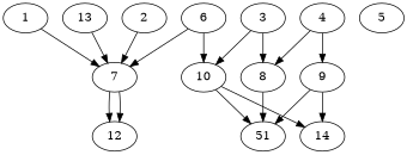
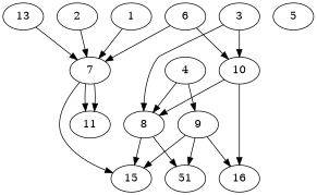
  digraph {
    node [alpha=0.14]
    1 [alpha=0.01 expect_size=43976704]
    7 [alpha=0.08 expect_size=7582720]
-   12 [alpha=0.19 expect_size=7691264]
+   12 [alpha=0.19 expect_size=7691264 label=11]
+   15 [expect_size=38110208]
    13 [expect_size=30713856]
    2 [alpha=0.10 expect_size=35123200]
    3 [alpha=0.09 expect_size=46643200]
    8 [alpha=0.19 expect_size=20342784]
    10 [alpha=0.11 expect_size=8881152]
    n10 [alpha=0.09 expect_size=51461120 label=51]
-   14 [alpha=0.02 expect_size=52307968]
+   14 [alpha=0.02 expect_size=52307968 label=16]
    4 [expect_size=44820480]
    9 [alpha=0.04 expect_size=24293376]
    5 [alpha=0.08 expect_size=48197632]
    6 [alpha=0.18 expect_size=15700992]
    1 -> 7
    7 -> 12
    7 -> 12
+   7 -> 15
    13 -> 7
    2 -> 7
    3 -> 8
    3 -> 10
+   8 -> 15
    8 -> n10
-   10 -> n10
+   10 -> 8
    10 -> 14
    4 -> 8
    4 -> 9
+   9 -> 15
    9 -> n10
    9 -> 14
    6 -> 7
    6 -> 10
  }
